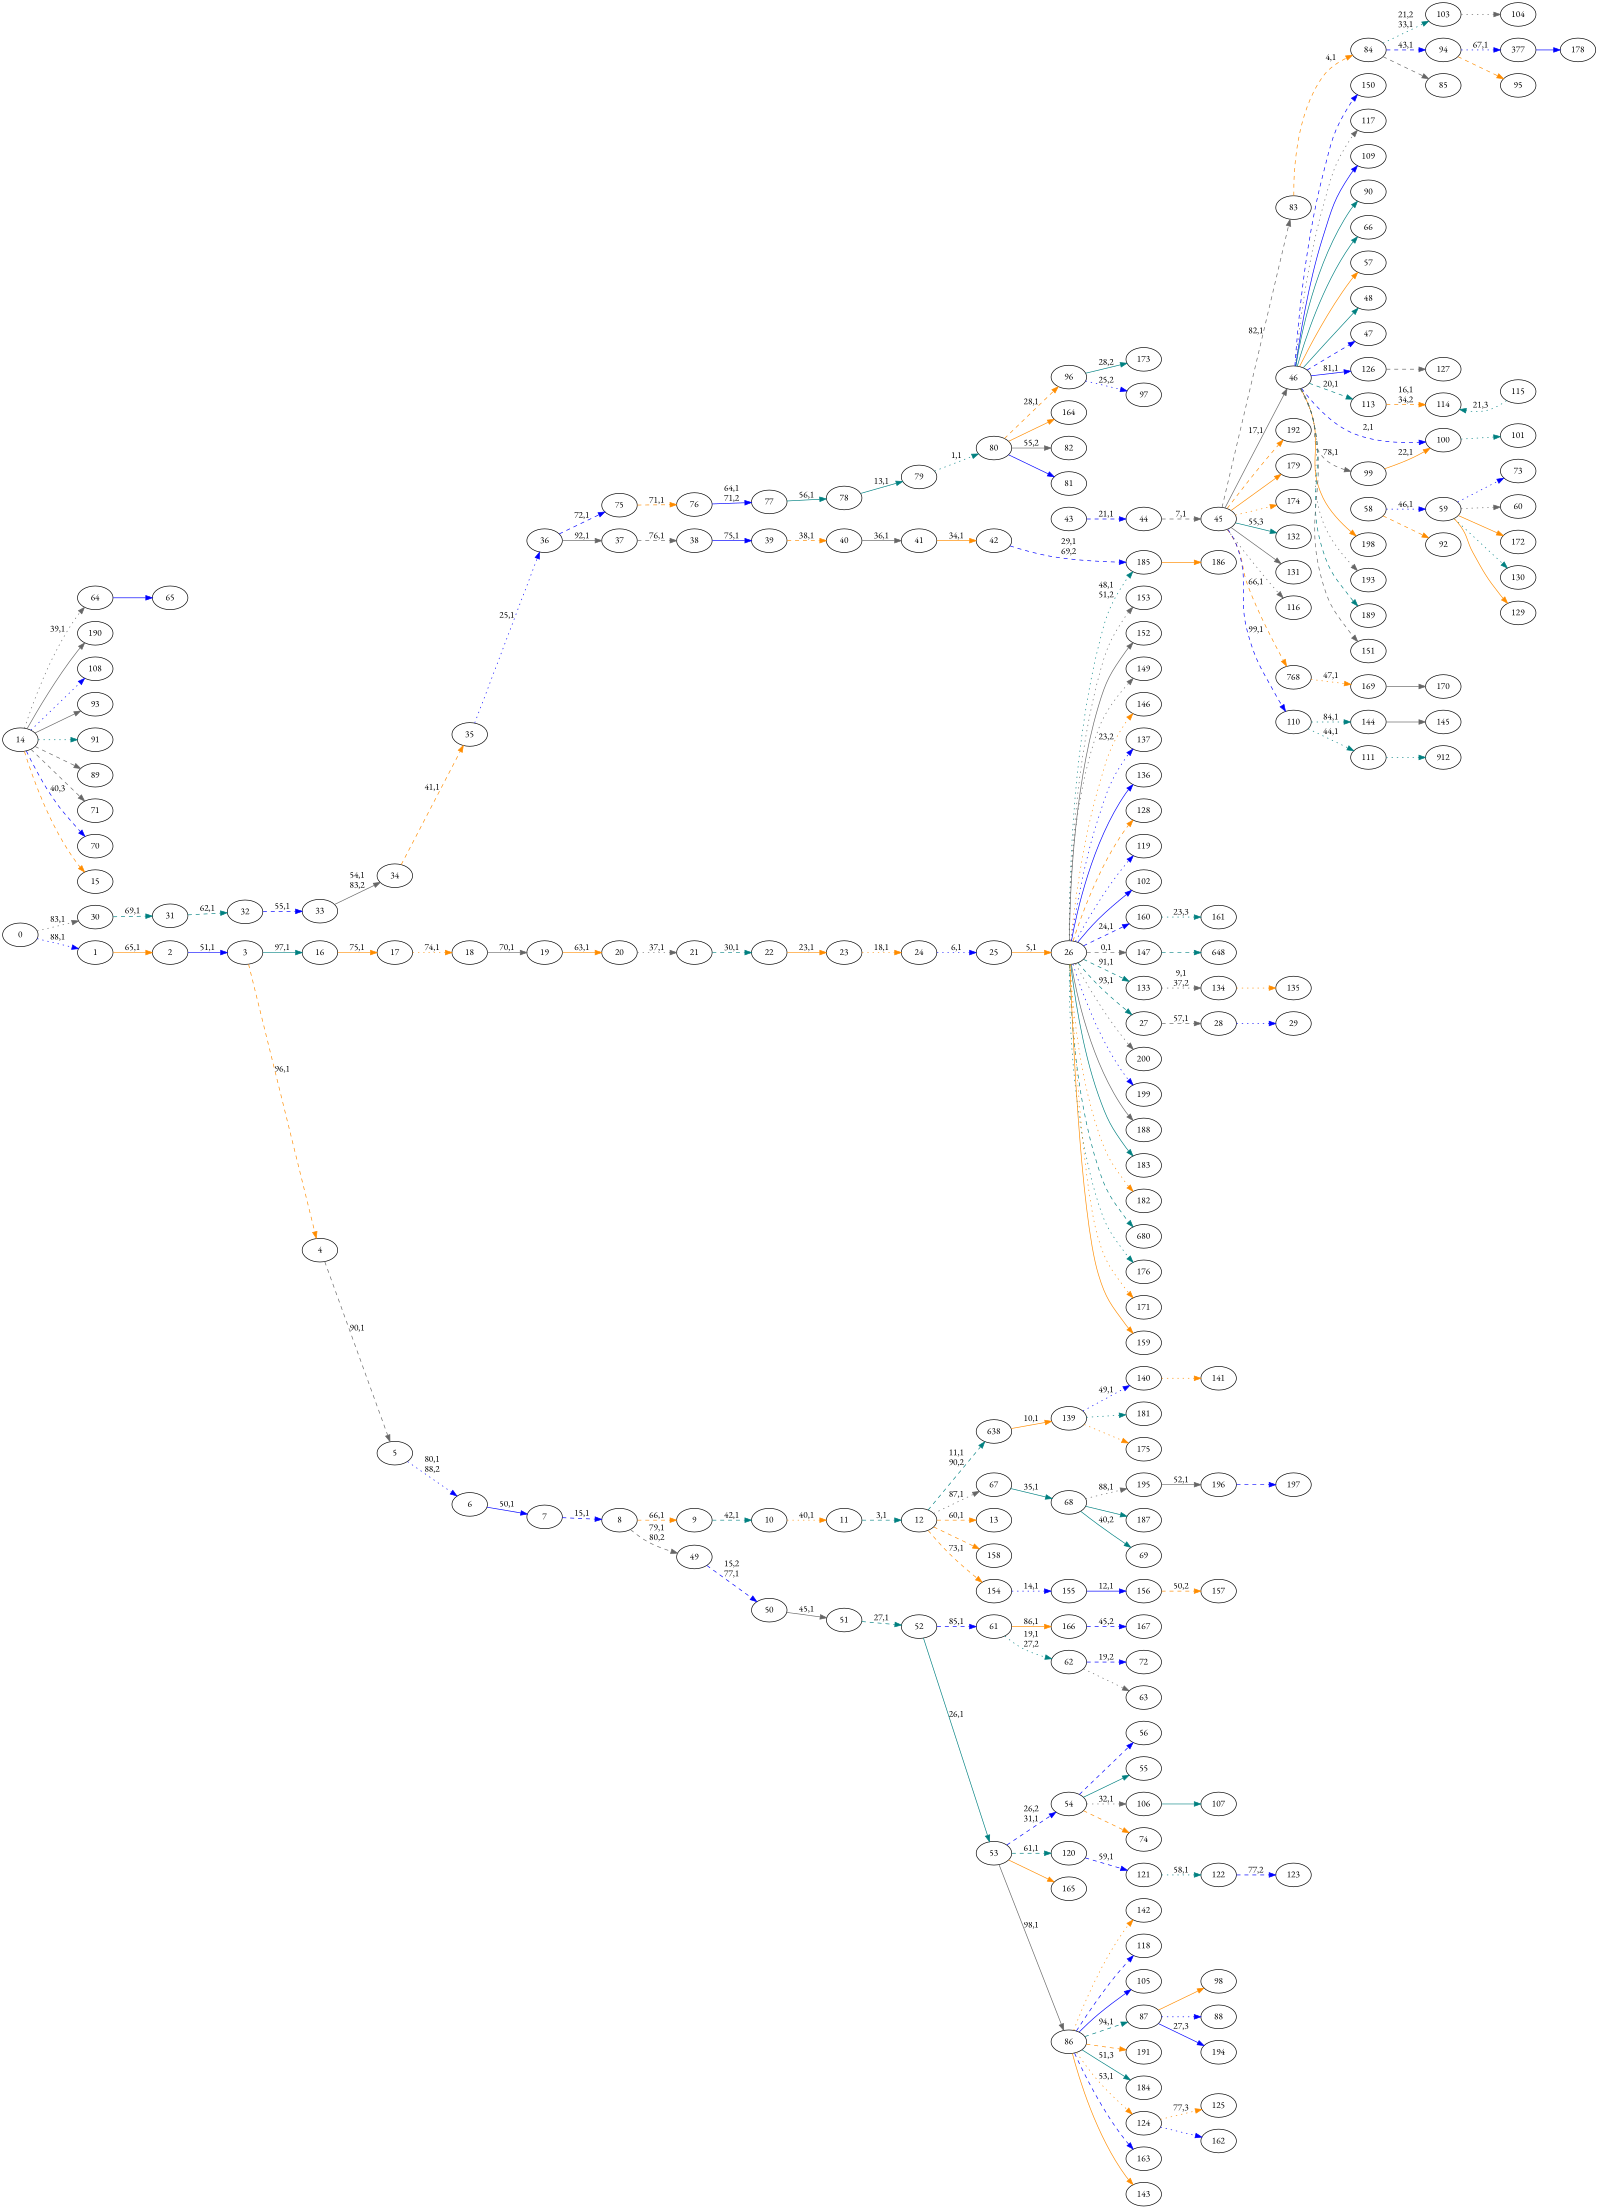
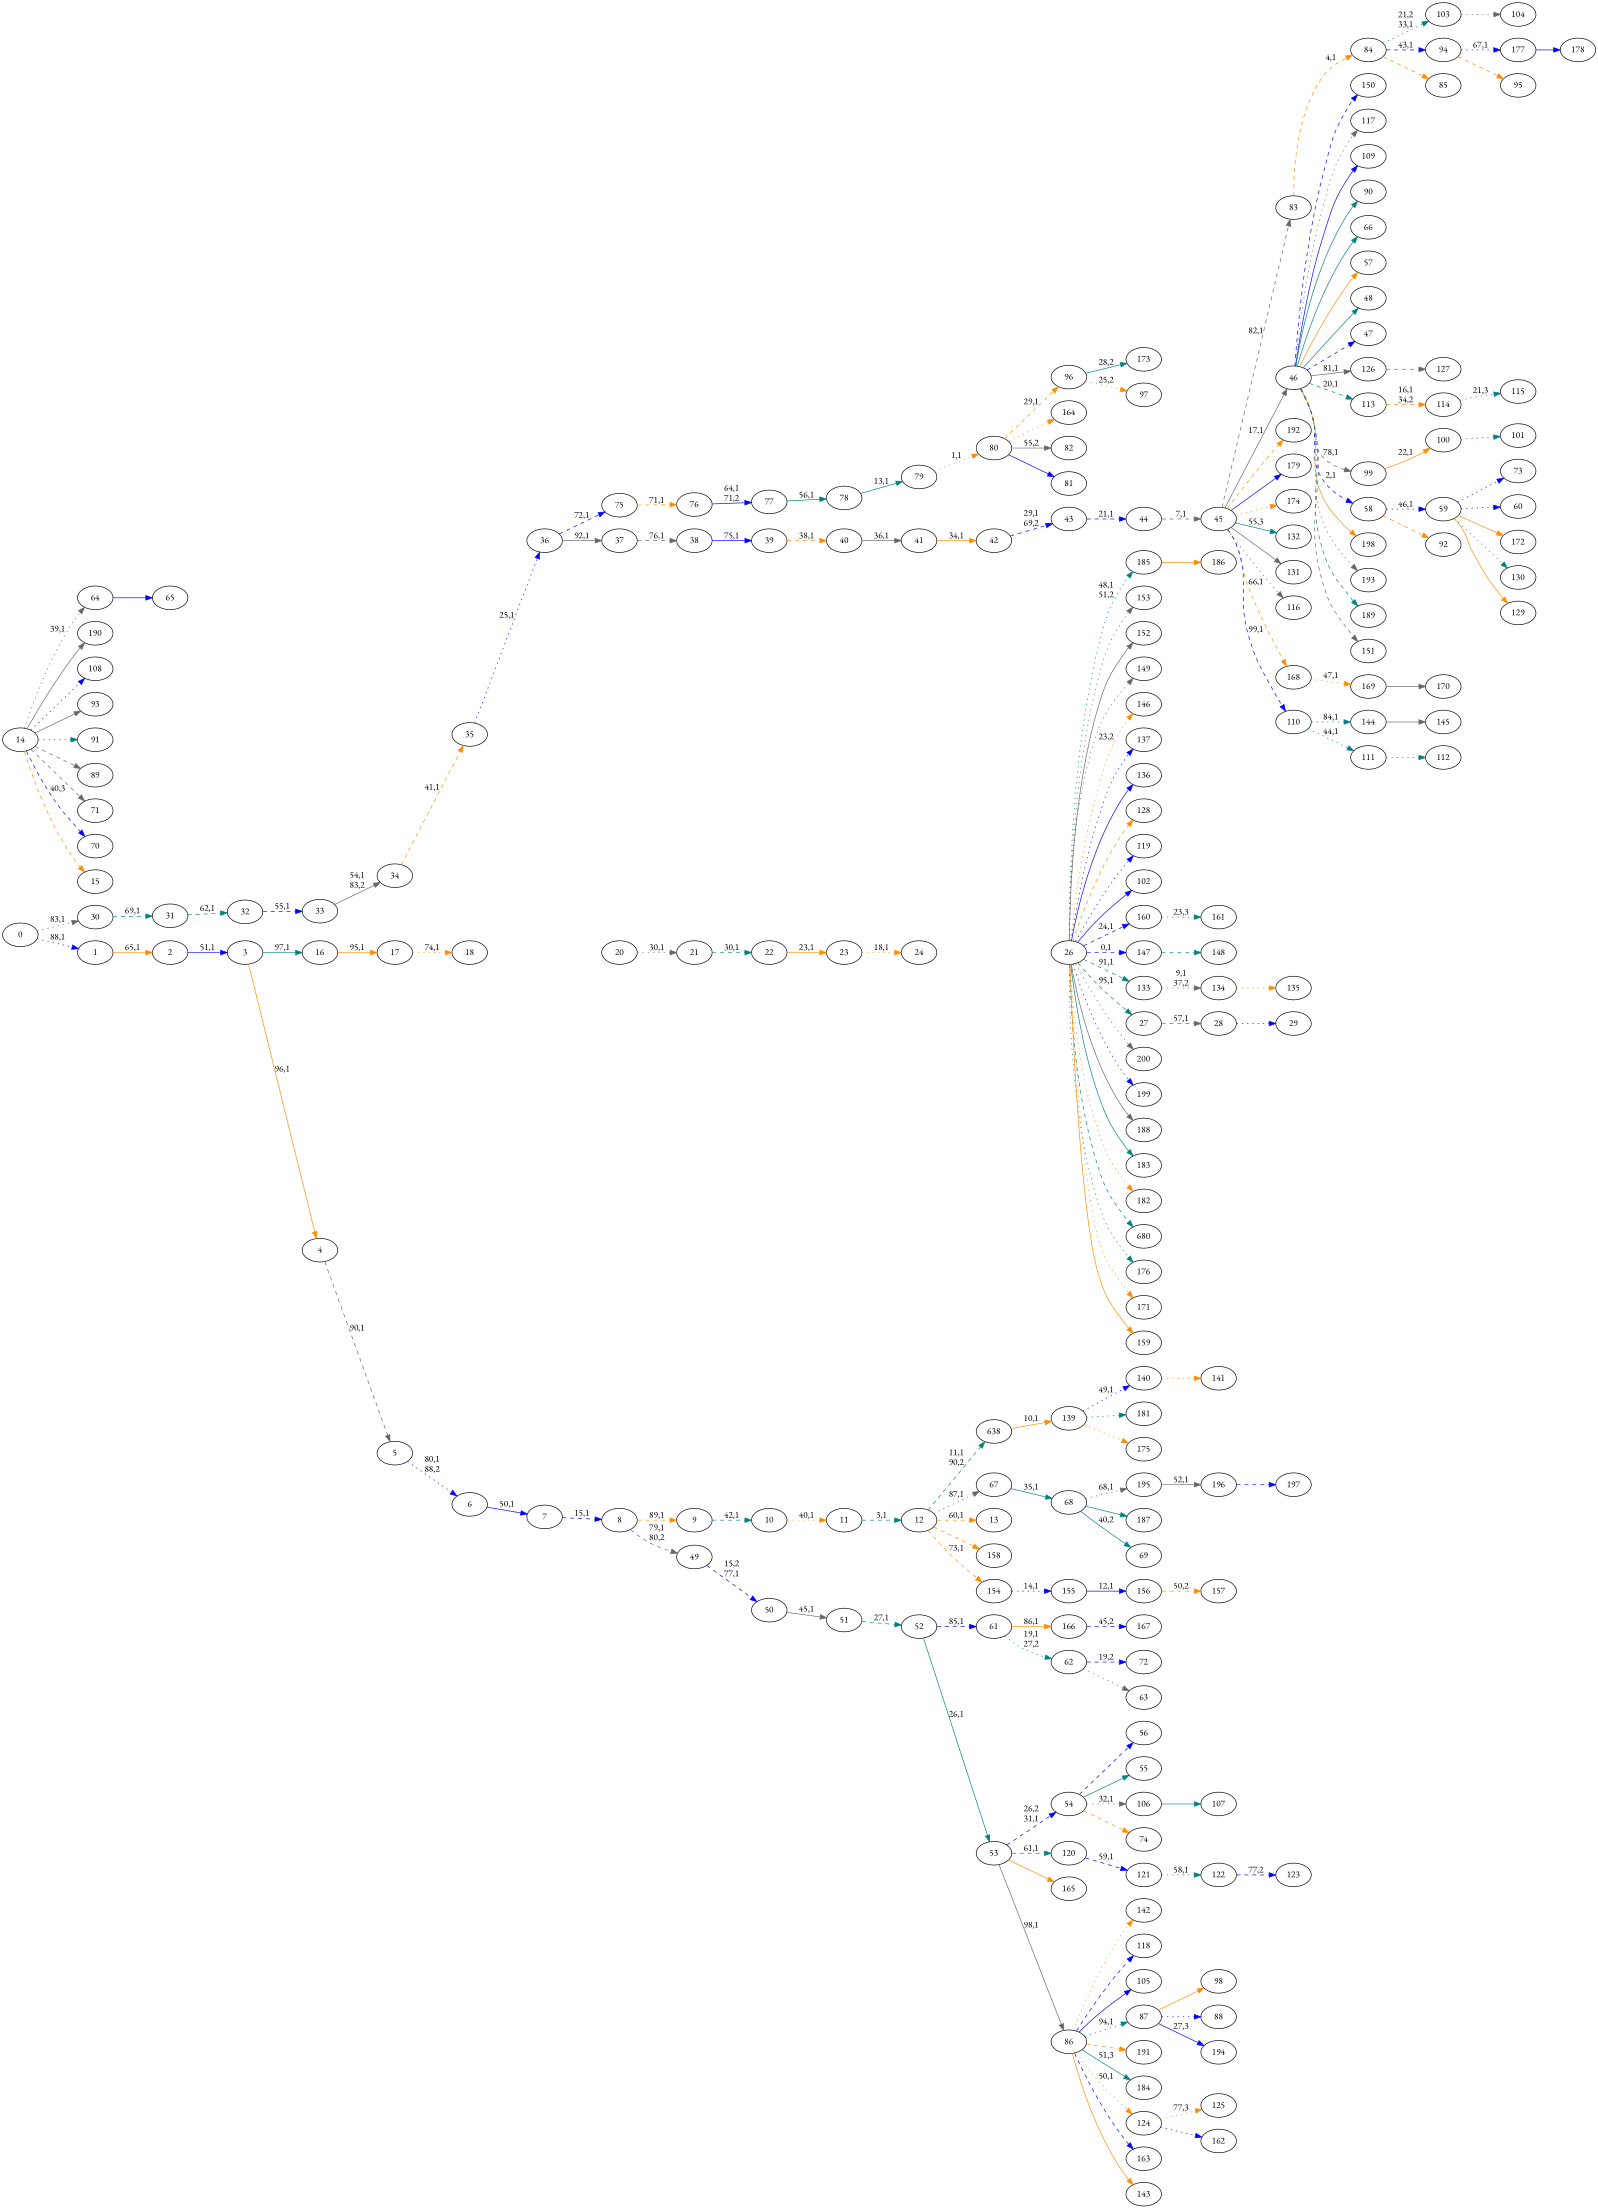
  digraph {
    fontname="EB Garamond"
    rankdir=LR
    node [fontname="EB Garamond"]
    edge [color=darkorange fontname="EB Garamond" style=dashed]
    196
    197
    195
    185
    186
-   177 [label=377]
+   177
    178
    169
    170
-   168 [label=768]
+   168
    166
    167
    160
    161
    156
    157
    155
    154
    147
-   148 [label=648]
+   148
    144
    145
    140
    141
    139
    181
    175
    n28 [label=638]
    134
    135
    133
    126
    127
    124
    162
    125
    122
    123
    121
    120
    114
    115
    113
    111
-   112 [label=912]
+   112
    110
    106
    107
    103
    104
    100
    101
    99
    96
    173
    97
    94
    95
    87
    194
    98
    88
    86
    191
    184
    163
    143
    142
    118
    105
    84
    85
    83
    80
    164
    82
    81
    79
    78
    77
    76
    75
    68
    187
    69
    67
    64
    65
    62
    72
    63
    61
    59
    172
    130
    129
    73
    60
    58
    92
    54
    74
    56
    55
    53
    165
    52
    51
    50
    49
    46
    198
    193
    189
    151
    150
    117
    109
    90
    66
    57
    48
    47
    45
    192
    179
    174
    132
    131
    116
    44
    43
    42
    41
    40
    39
    38
    37
    36
    35
    34
    33
    32
    31
    30
    28
    29
    27
    26
    200
    199
    188
    183
    182
    n155 [label=680]
    176
    171
    159
    153
    152
    149
    146
    137
    136
    128
    119
    102
-   25
    24
    23
    22
    21
    20
-   19
    18
    17
    16
    14
    190
    108
    93
    91
    89
    71
    70
    15
    12
    13
    158
    11
    10
    9
    8
    7
    6
    5
    4
    3
    2
    1
    0
    196 -> 197 [color=blue]
    195 -> 196 [color=gray40 label="52,1" style=solid]
    185 -> 186 [style=solid]
    177 -> 178 [color=blue style=solid]
    169 -> 170 [color=gray40 style=solid]
    168 -> 169 [label="47,1" style=dotted]
    166 -> 167 [color=blue label="45,2"]
    160 -> 161 [color=teal label="23,3" style=dotted]
    156 -> 157 [label="50,2"]
    155 -> 156 [color=blue label="12,1" style=solid]
    154 -> 155 [color=blue label="14,1" style=dotted]
    147 -> 148 [color=teal]
    144 -> 145 [color=gray40 style=solid]
    140 -> 141 [style=dotted]
    139 -> 140 [color=blue label="49,1" style=dotted]
    139 -> 181 [color=teal style=dotted]
    139 -> 175 [style=dotted]
    n28 -> 139 [label="10,1" style=solid]
    134 -> 135 [style=dotted]
    133 -> 134 [color=gray40 label="9,1\n37,2" style=dotted]
    126 -> 127 [color=gray40]
    124 -> 162 [color=blue style=dotted]
    124 -> 125 [label="77,3" style=dotted]
    122 -> 123 [color=blue label="77,2"]
    121 -> 122 [color=teal label="58,1" style=dotted]
    120 -> 121 [color=blue label="59,1"]
-   115 -> 114 [color=teal label="21,3" style=dotted]
+   114 -> 115 [color=teal label="21,3" style=dotted]
    113 -> 114 [label="16,1\n34,2"]
    111 -> 112 [color=teal style=dotted]
    110 -> 144 [color=teal label="84,1" style=dotted]
    110 -> 111 [color=teal label="44,1" style=dotted]
    106 -> 107 [color=teal style=solid]
    103 -> 104 [color=gray40 style=dotted]
    100 -> 101 [color=teal style=dotted]
    99 -> 100 [label="22,1" style=solid]
    96 -> 173 [color=teal label="28,2" style=solid]
-   96 -> 97 [color=blue label="25,2" style=dotted]
+   96 -> 97 [label="25,2" style=dotted]
    94 -> 177 [color=blue label="67,1" style=dotted]
    94 -> 95
    87 -> 194 [color=blue label="27,3" style=solid]
    87 -> 98 [style=solid]
    87 -> 88 [color=blue style=dotted]
-   86 -> 124 [label="53,1" style=dotted]
-   86 -> 87 [color=teal label="94,1"]
+   86 -> 124 [label="50,1" style=dotted]
+   86 -> 87 [color=teal label="94,1" style=dotted]
    86 -> 191
    86 -> 184 [color=teal label="51,3" style=solid]
    86 -> 163 [color=blue]
    86 -> 143 [style=solid]
    86 -> 142 [style=dotted]
    86 -> 118 [color=blue]
    86 -> 105 [color=blue style=solid]
    84 -> 103 [color=teal label="21,2\n33,1" style=dotted]
    84 -> 94 [color=blue label="43,1"]
-   84 -> 85 [color=gray40]
+   84 -> 85
    83 -> 84 [label="4,1"]
-   80 -> 96 [label="28,1"]
-   80 -> 164 [style=solid]
+   80 -> 96 [label="29,1"]
+   80 -> 164 [style=dotted]
    80 -> 82 [color=gray40 label="55,2" style=solid]
    80 -> 81 [color=blue style=solid]
-   79 -> 80 [color=teal label="1,1" style=dotted]
+   79 -> 80 [label="1,1" style=dotted]
    78 -> 79 [color=teal label="13,1" style=solid]
    77 -> 78 [color=teal label="56,1" style=solid]
    76 -> 77 [color=blue label="64,1\n71,2" style=solid]
    75 -> 76 [label="71,1"]
-   68 -> 195 [color=gray40 label="88,1" style=dotted]
+   68 -> 195 [color=gray40 label="68,1" style=dotted]
    68 -> 187 [color=teal style=solid]
    68 -> 69 [color=teal label="40,2" style=solid]
    67 -> 68 [color=teal label="35,1" style=solid]
    64 -> 65 [color=blue style=solid]
    62 -> 72 [color=blue label="19,2"]
    62 -> 63 [color=gray40 style=dotted]
    61 -> 166 [label="86,1" style=solid]
    61 -> 62 [color=teal label="19,1\n27,2" style=dotted]
    59 -> 172 [style=solid]
    59 -> 130 [color=teal style=dotted]
    59 -> 129 [style=solid]
    59 -> 73 [color=blue style=dotted]
-   59 -> 60 [color=gray40 style=dotted]
+   59 -> 60 [color=blue style=dotted]
    58 -> 59 [color=blue label="46,1" style=dotted]
    58 -> 92
    54 -> 106 [color=gray40 label="32,1" style=dotted]
    54 -> 74
    54 -> 56 [color=blue]
    54 -> 55 [color=teal style=solid]
    53 -> 120 [color=teal label="61,1"]
    53 -> 86 [color=gray40 label="98,1" style=solid]
    53 -> 54 [color=blue label="26,2\n31,1"]
    53 -> 165 [style=solid]
    52 -> 61 [color=blue label="85,1"]
    52 -> 53 [color=teal label="26,1" style=solid]
    51 -> 52 [color=teal label="27,1"]
    50 -> 51 [color=gray40 label="45,1" style=solid]
    49 -> 50 [color=blue label="15,2\n77,1"]
-   46 -> 126 [color=blue label="81,1" style=solid]
+   46 -> 126 [color=gray40 label="81,1" style=solid]
    46 -> 113 [color=teal label="20,1"]
    46 -> 99 [color=gray40 label="78,1"]
-   46 -> 100 [color=blue label="2,1"]
+   46 -> 58 [color=blue label="2,1"]
    46 -> 198 [style=solid]
    46 -> 193 [color=gray40 style=dotted]
    46 -> 189 [color=teal]
    46 -> 151 [color=gray40]
    46 -> 150 [color=blue]
    46 -> 117 [color=gray40 style=dotted]
    46 -> 109 [color=blue style=solid]
    46 -> 90 [color=teal style=solid]
    46 -> 66 [color=teal style=solid]
    46 -> 57 [style=solid]
    46 -> 48 [color=teal style=solid]
    46 -> 47 [color=blue]
    45 -> 168 [label="66,1"]
    45 -> 110 [color=blue label="99,1"]
    45 -> 83 [color=gray40 label="82,1"]
    45 -> 46 [color=gray40 label="17,1" style=solid]
    45 -> 192
-   45 -> 179 [style=solid]
+   45 -> 179 [color=blue style=solid]
    45 -> 174 [style=dotted]
    45 -> 132 [color=teal label="55,3" style=solid]
    45 -> 131 [color=gray40 style=solid]
    45 -> 116 [color=gray40 style=dotted]
    44 -> 45 [color=gray40 label="7,1"]
    43 -> 44 [color=blue label="21,1"]
-   42 -> 185 [color=blue label="29,1\n69,2"]
+   42 -> 43 [color=blue label="29,1\n69,2"]
    41 -> 42 [label="34,1" style=solid]
    40 -> 41 [color=gray40 label="36,1" style=solid]
    39 -> 40 [label="38,1"]
    38 -> 39 [color=blue label="75,1" style=solid]
    37 -> 38 [color=gray40 label="76,1"]
    36 -> 75 [color=blue label="72,1"]
    36 -> 37 [color=gray40 label="92,1" style=solid]
    35 -> 36 [color=blue label="25,1" style=dotted]
    34 -> 35 [label="41,1"]
    33 -> 34 [color=gray40 label="54,1\n83,2" style=solid]
    32 -> 33 [color=blue label="55,1"]
    31 -> 32 [color=teal label="62,1"]
    30 -> 31 [color=teal label="69,1"]
    28 -> 29 [color=blue style=dotted]
    27 -> 28 [color=gray40 label="57,1"]
    26 -> 185 [color=teal label="48,1\n51,2" style=dotted]
    26 -> 160 [color=blue label="24,1"]
-   26 -> 147 [color=gray40 label="0,1"]
+   26 -> 147 [color=blue label="0,1"]
    26 -> 133 [color=teal label="91,1"]
-   26 -> 27 [color=teal label="93,1"]
+   26 -> 27 [color=teal label="95,1"]
    26 -> 200 [color=gray40 style=dotted]
    26 -> 199 [color=blue style=dotted]
    26 -> 188 [color=gray40 style=solid]
    26 -> 183 [color=teal style=solid]
    26 -> 182 [style=dotted]
    26 -> n155 [color=teal]
    26 -> 176 [color=teal style=dotted]
    26 -> 171 [style=dotted]
    26 -> 159 [style=solid]
    26 -> 153 [color=gray40 style=dotted]
    26 -> 152 [color=gray40 style=solid]
    26 -> 149 [color=gray40 style=dotted]
    26 -> 146 [label="23,2" style=dotted]
    26 -> 137 [color=blue style=dotted]
    26 -> 136 [color=blue style=solid]
    26 -> 128
    26 -> 119 [color=blue style=dotted]
    26 -> 102 [color=blue style=solid]
-   25 -> 26 [label="5,1" style=solid]
-   24 -> 25 [color=blue label="6,1" style=dotted]
    23 -> 24 [label="18,1" style=dotted]
    22 -> 23 [label="23,1" style=solid]
    21 -> 22 [color=teal label="30,1"]
-   20 -> 21 [color=gray40 label="37,1" style=dotted]
-   19 -> 20 [label="63,1" style=solid]
-   18 -> 19 [color=gray40 label="70,1" style=solid]
+   20 -> 21 [color=gray40 label="30,1" style=dotted]
    17 -> 18 [label="74,1" style=dotted]
-   16 -> 17 [label="75,1" style=solid]
+   16 -> 17 [label="95,1" style=solid]
    14 -> 64 [color=gray40 label="39,1" style=dotted]
    14 -> 190 [color=gray40 style=solid]
    14 -> 108 [color=blue style=dotted]
    14 -> 93 [color=gray40 style=solid]
    14 -> 91 [color=teal style=dotted]
    14 -> 89 [color=gray40]
    14 -> 71 [color=gray40]
    14 -> 70 [color=blue label="40,3"]
    14 -> 15
    12 -> 154 [label="73,1"]
    12 -> n28 [color=teal label="11,1\n90,2"]
    12 -> 67 [color=gray40 label="87,1" style=dotted]
    12 -> 13 [label="60,1"]
    12 -> 158
    11 -> 12 [color=teal label="3,1"]
    10 -> 11 [label="40,1" style=dotted]
    9 -> 10 [color=teal label="42,1"]
    8 -> 49 [color=gray40 label="79,1\n80,2"]
-   8 -> 9 [label="66,1"]
+   8 -> 9 [label="89,1"]
    7 -> 8 [color=blue label="15,1"]
    6 -> 7 [color=blue label="50,1" style=solid]
    5 -> 6 [color=blue label="80,1\n88,2" style=dotted]
    4 -> 5 [color=gray40 label="90,1"]
    3 -> 16 [color=teal label="97,1" style=solid]
-   3 -> 4 [label="96,1"]
+   3 -> 4 [label="96,1" style=solid]
    2 -> 3 [color=blue label="51,1" style=solid]
    1 -> 2 [label="65,1" style=solid]
    0 -> 30 [color=gray40 label="83,1" style=dotted]
    0 -> 1 [color=blue label="88,1" style=dotted]
  }
